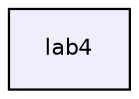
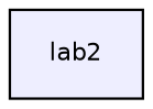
  digraph {
    compound=true
-   n1 [fillcolor="#eeeeff" fontname=Helvetica fontsize=10 label=lab4 pencolor=black shape=box style=filled]
+   n1 [fillcolor="#eeeeff" fontname=Helvetica fontsize=10 label=lab2 pencolor=black shape=box style=filled]
  }
